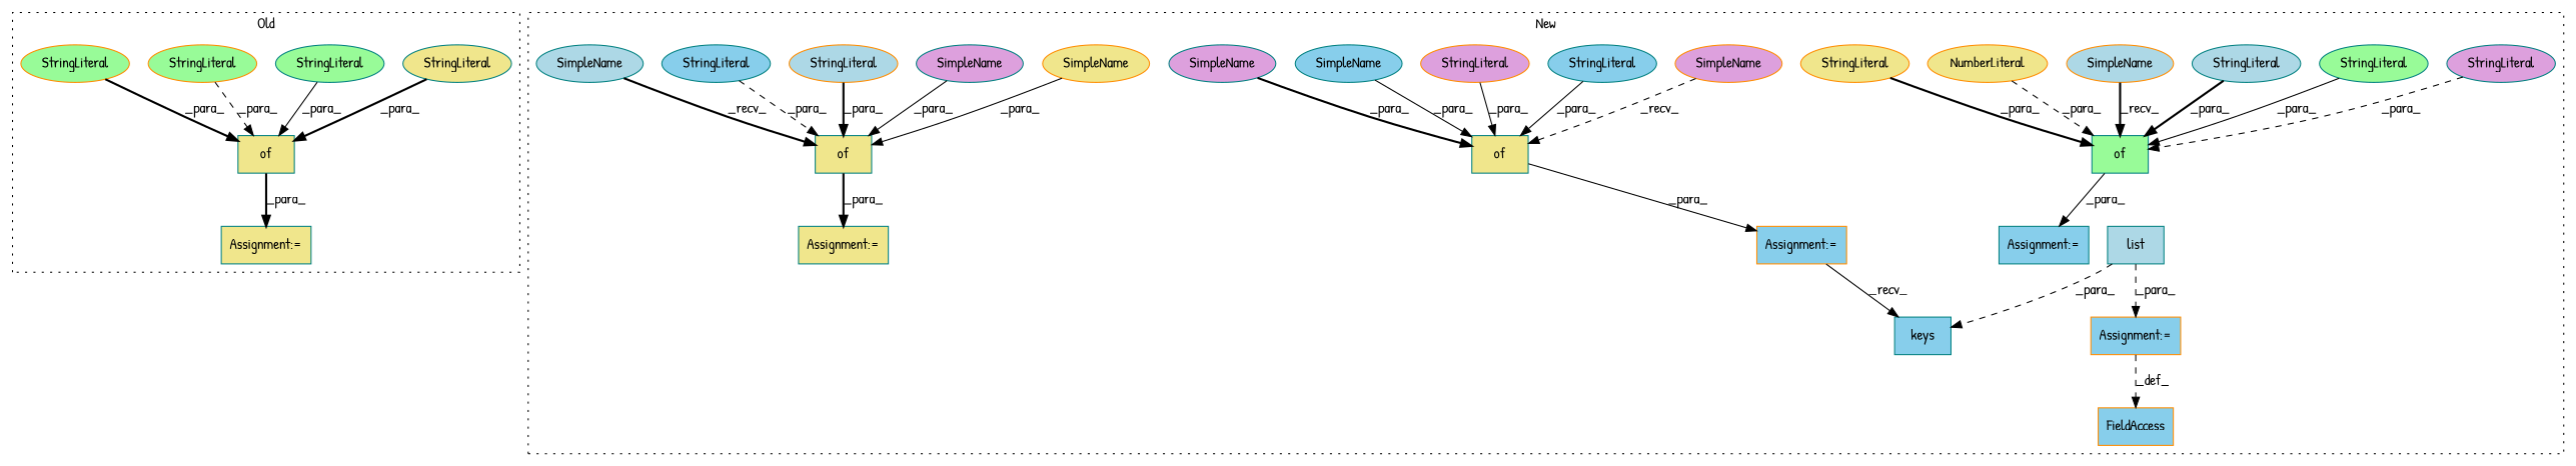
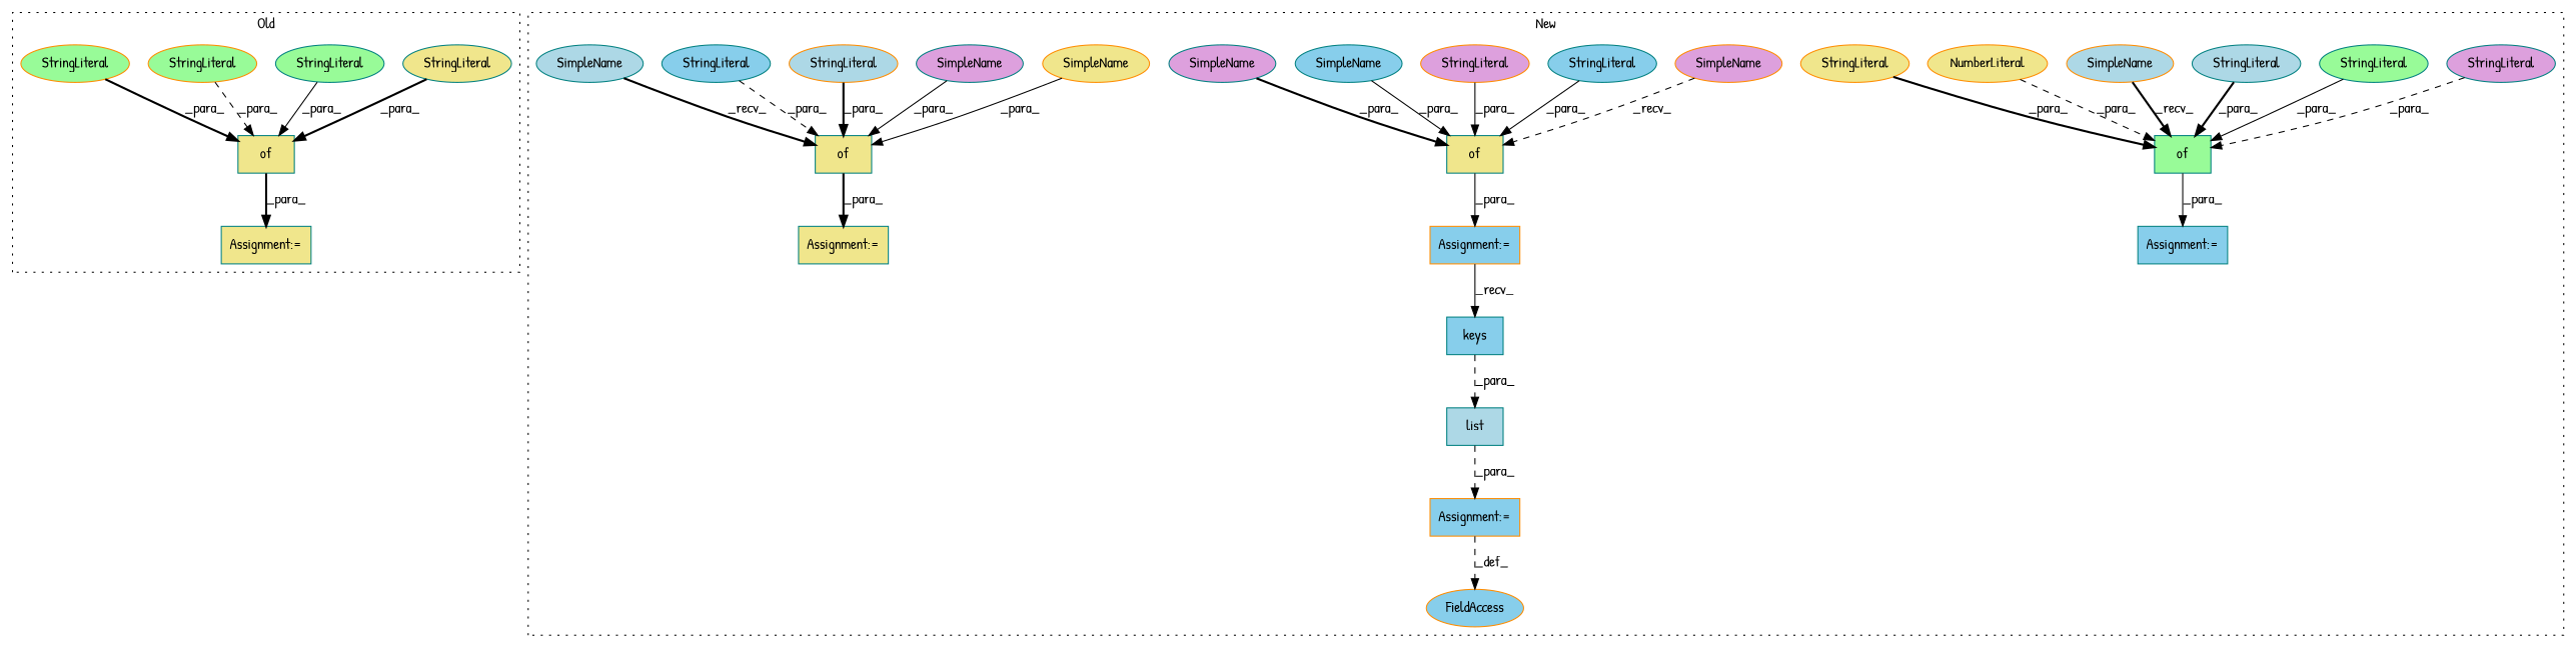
  digraph {
    fontname="Patrick Hand"
    node [a=45 color=teal fillcolor=khaki fontname="Patrick Hand" l=6 shape=ellipse style=filled]
    edge [fontname="Patrick Hand" style=bold]
    n1 [a=32 l="3,1" label=of s="327,436" shape=box]
    n2 [a=7 l=1 label="Assignment:=" s=322 shape=box]
    n3 [l=74 label=StringLiteral s=362]
    n4 [fillcolor=palegreen label=StringLiteral s=330]
    n5 [color=darkorange fillcolor=palegreen l=18 label=StringLiteral s=337]
    n6 [color=darkorange fillcolor=palegreen l=5 label=StringLiteral s=356]
    n7 [a=32 fillcolor=lightblue l="5,1" label=list s="808,830" shape=box]
    n8 [a=7 color=darkorange fillcolor=skyblue l=1 label="Assignment:=" s=807 shape=box]
-   n9 [a=22 color=darkorange fillcolor=skyblue l=23 label=FieldAccess s=784 shape=box]
+   n9 [a=22 color=darkorange fillcolor=skyblue l=23 label=FieldAccess s=784]
    n10 [a=32 fillcolor=skyblue label=keys s=824 shape=box]
    n11 [a=32 l="3,1" label=of s="605,641" shape=box]
    n12 [a=32 fillcolor=palegreen l="3,1" label=of s="662,711" shape=box]
    n13 [a=34 color=darkorange l=4 label=NumberLiteral s=672]
    n14 [a=32 l="3,1" label=of s="543,583" shape=box]
    n15 [fillcolor=skyblue l=7 label=StringLiteral s=627]
    n16 [a=7 l=1 label="Assignment:=" s=538 shape=box]
    n17 [color=darkorange fillcolor=lightblue l=5 label=StringLiteral s=550]
    n18 [a=7 fillcolor=skyblue l=1 label="Assignment:=" s=657 shape=box]
    n19 [a=7 color=darkorange fillcolor=skyblue l=1 label="Assignment:=" s=600 shape=box]
    n20 [color=darkorange fillcolor=plum l=12 label=StringLiteral s=608]
    n21 [color=darkorange l=8 label=StringLiteral s=692]
    n22 [fillcolor=plum l=14 label=StringLiteral s=677]
    n23 [fillcolor=palegreen label=StringLiteral s=665]
    n24 [fillcolor=skyblue label=StringLiteral s=577]
    n25 [fillcolor=lightblue l=5 label=StringLiteral s=701]
    n26 [a=42 fillcolor=plum label=SimpleName s=635]
    n27 [a=42 fillcolor=plum label=SimpleName s=570]
    n28 [a=42 fillcolor=lightblue l=3 label=SimpleName s=539]
    n29 [a=42 color=darkorange fillcolor=plum l=3 label=SimpleName s=601]
    n30 [a=42 color=darkorange fillcolor=lightblue l=3 label=SimpleName s=658]
    n31 [a=42 color=darkorange l=5 label=SimpleName s=556]
    n32 [a=42 fillcolor=skyblue l=5 label=SimpleName s=621]
    subgraph cluster_1 {
      label=Old
      style=dotted
      n1
      n2
      n3
      n4
      n5
      n6
    }
    subgraph cluster_2 {
      label=New
      style=dotted
      n7
      n8
      n9
      n10
      n11
      n12
      n13
      n14
      n15
      n16
      n17
      n18
      n19
      n20
      n21
      n22
      n23
      n24
      n25
      n26
      n27
      n28
      n29
      n30
      n31
      n32
    }
    n1 -> n2 [label=_para_]
    n3 -> n1 [label=_para_]
    n4 -> n1 [label=_para_ style=solid]
    n5 -> n1 [label=_para_ style=dashed]
    n6 -> n1 [label=_para_]
    n7 -> n8 [label=_para_ style=dashed]
    n8 -> n9 [label=_def_ style=dashed]
-   n7 -> n10 [label=_para_ style=dashed]
+   n10 -> n7 [label=_para_ style=dashed]
    n11 -> n19 [label=_para_ style=solid]
    n12 -> n18 [label=_para_ style=solid]
    n13 -> n12 [label=_para_ style=dashed]
    n14 -> n16 [label=_para_]
    n15 -> n11 [label=_para_ style=solid]
    n17 -> n14 [label=_para_]
    n19 -> n10 [label=_recv_ style=solid]
    n20 -> n11 [label=_para_ style=solid]
    n21 -> n12 [label=_para_]
    n22 -> n12 [label=_para_ style=dashed]
    n23 -> n12 [label=_para_ style=solid]
    n24 -> n14 [label=_para_ style=dashed]
    n25 -> n12 [label=_para_]
    n26 -> n11 [label=_para_]
    n27 -> n14 [label=_para_ style=solid]
    n28 -> n14 [label=_recv_]
    n29 -> n11 [label=_recv_ style=dashed]
    n30 -> n12 [label=_recv_]
    n31 -> n14 [label=_para_ style=solid]
    n32 -> n11 [label=_para_ style=solid]
  }
